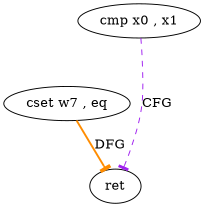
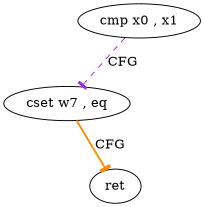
  digraph {
    edge [arrowhead=tee]
    n1 [label="cmp x0 , x1"]
    n2 [label="cset w7 , eq"]
    n3 [label=ret]
-   n1 -> n3 [color=purple label=CFG style=dashed]
-   n2 -> n3 [color=darkorange label=DFG style=bold]
+   n1 -> n2 [color=purple label=CFG style=dashed]
+   n2 -> n3 [color=darkorange label=CFG style=bold]
  }
